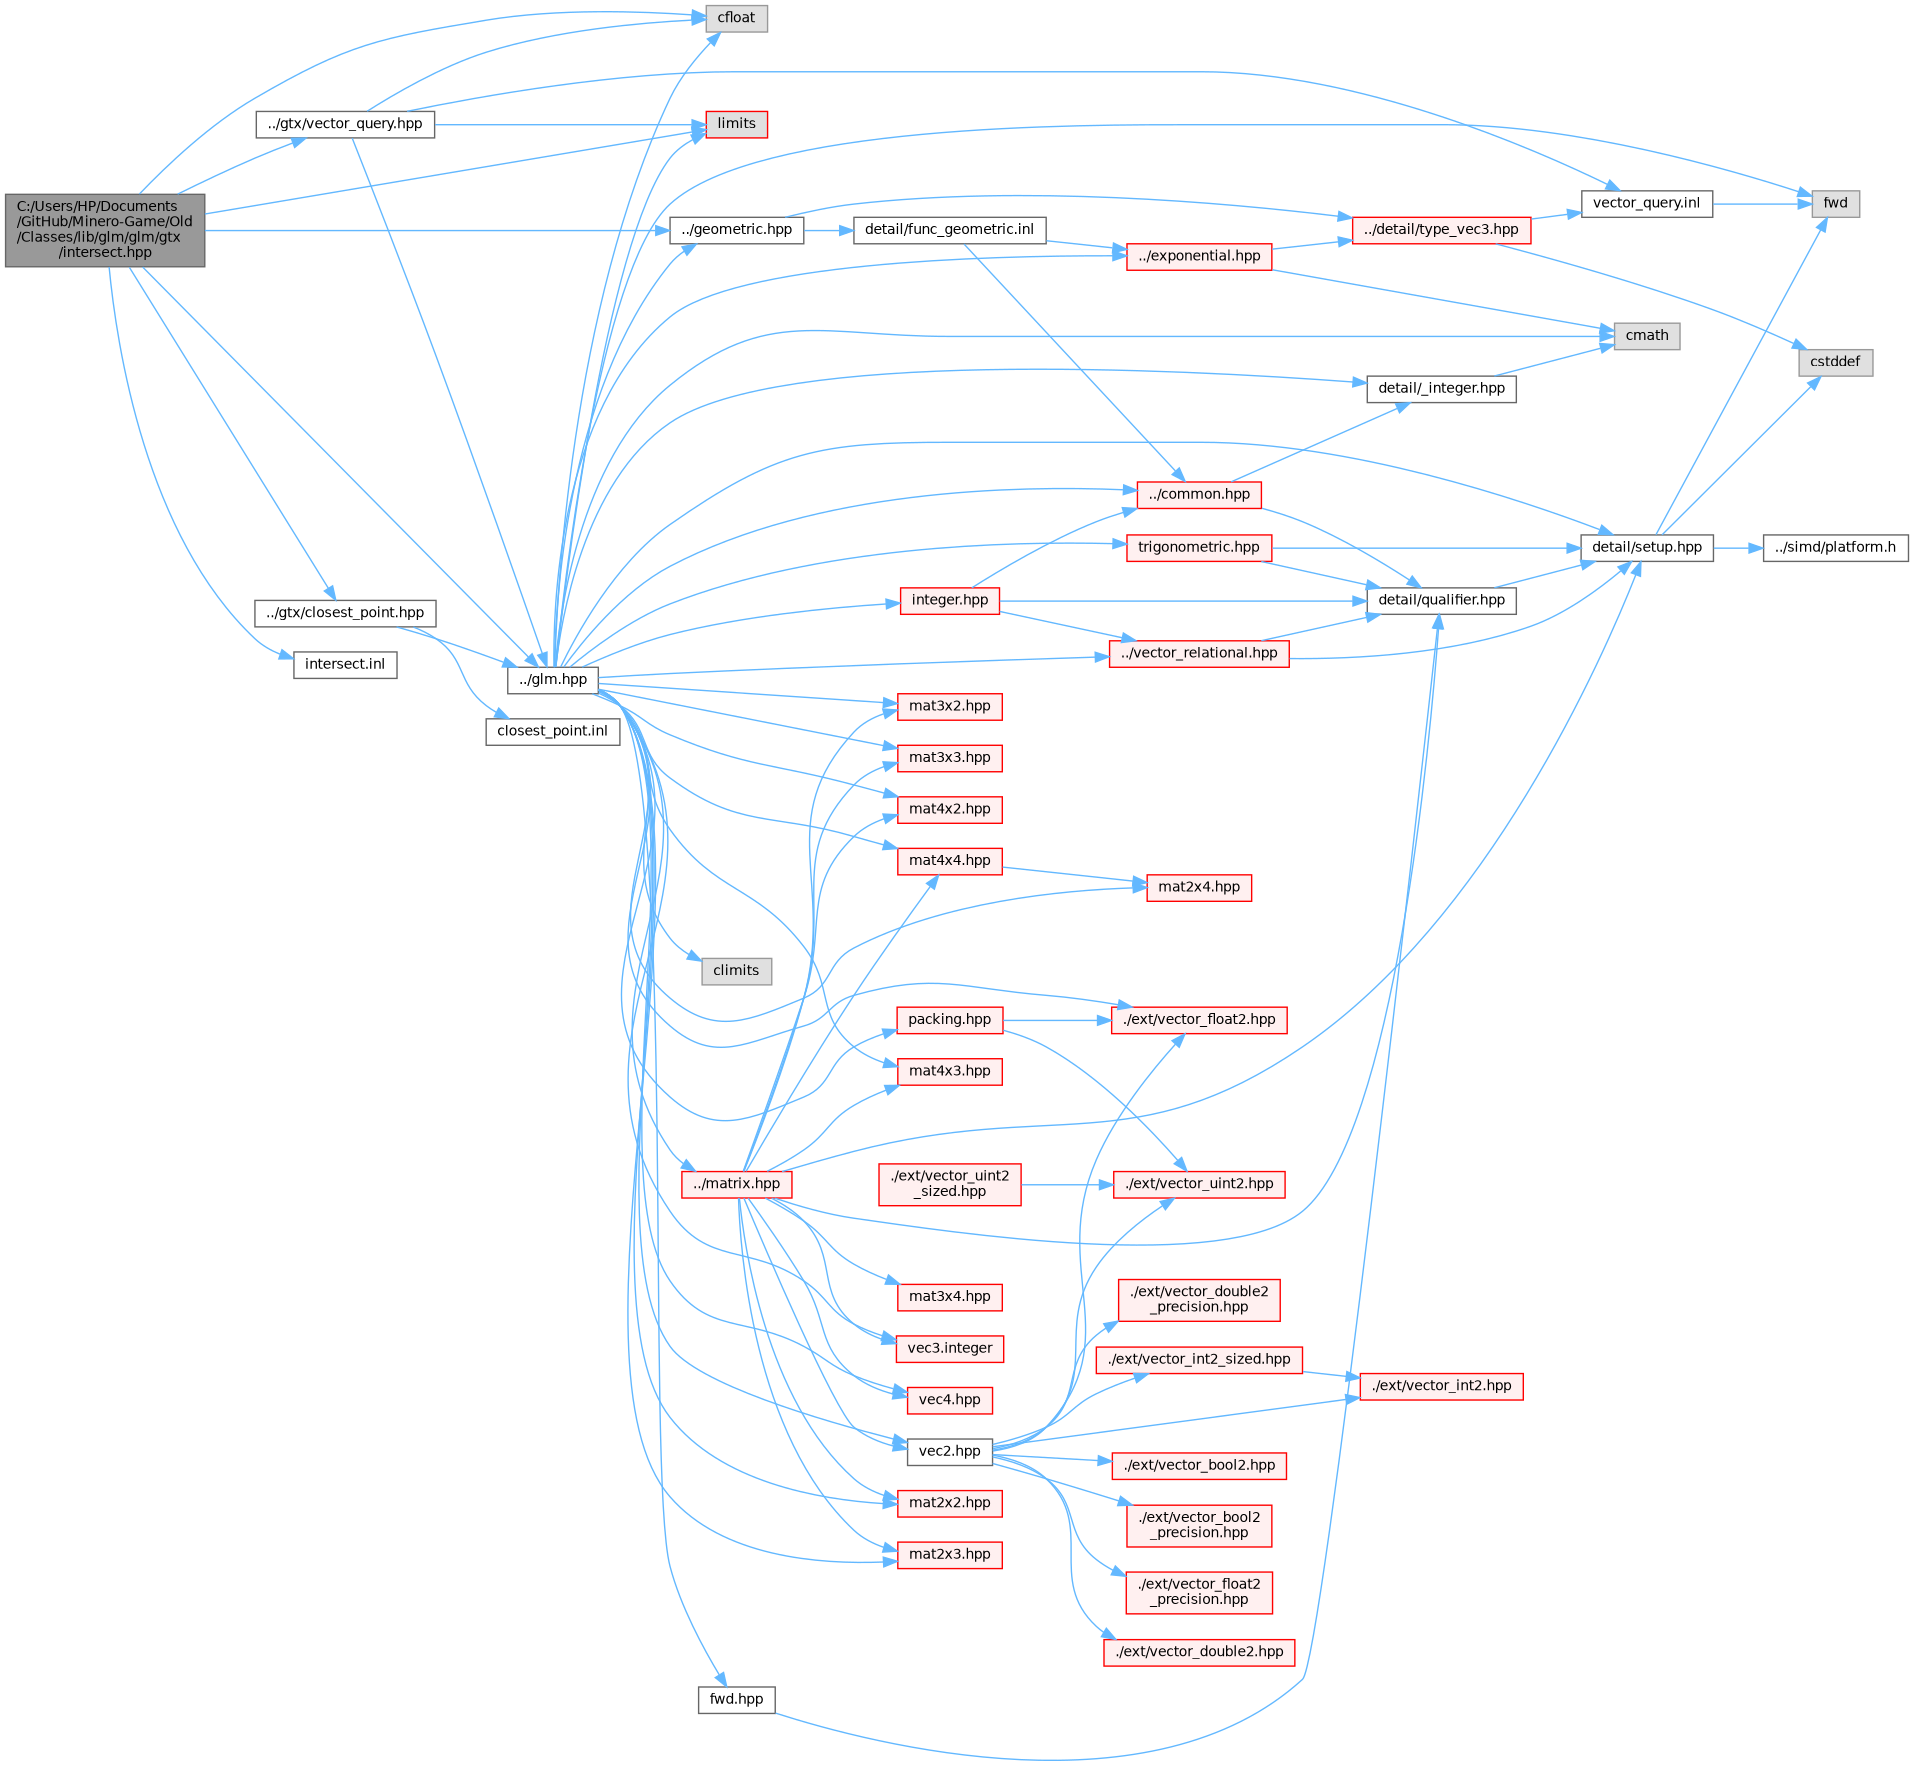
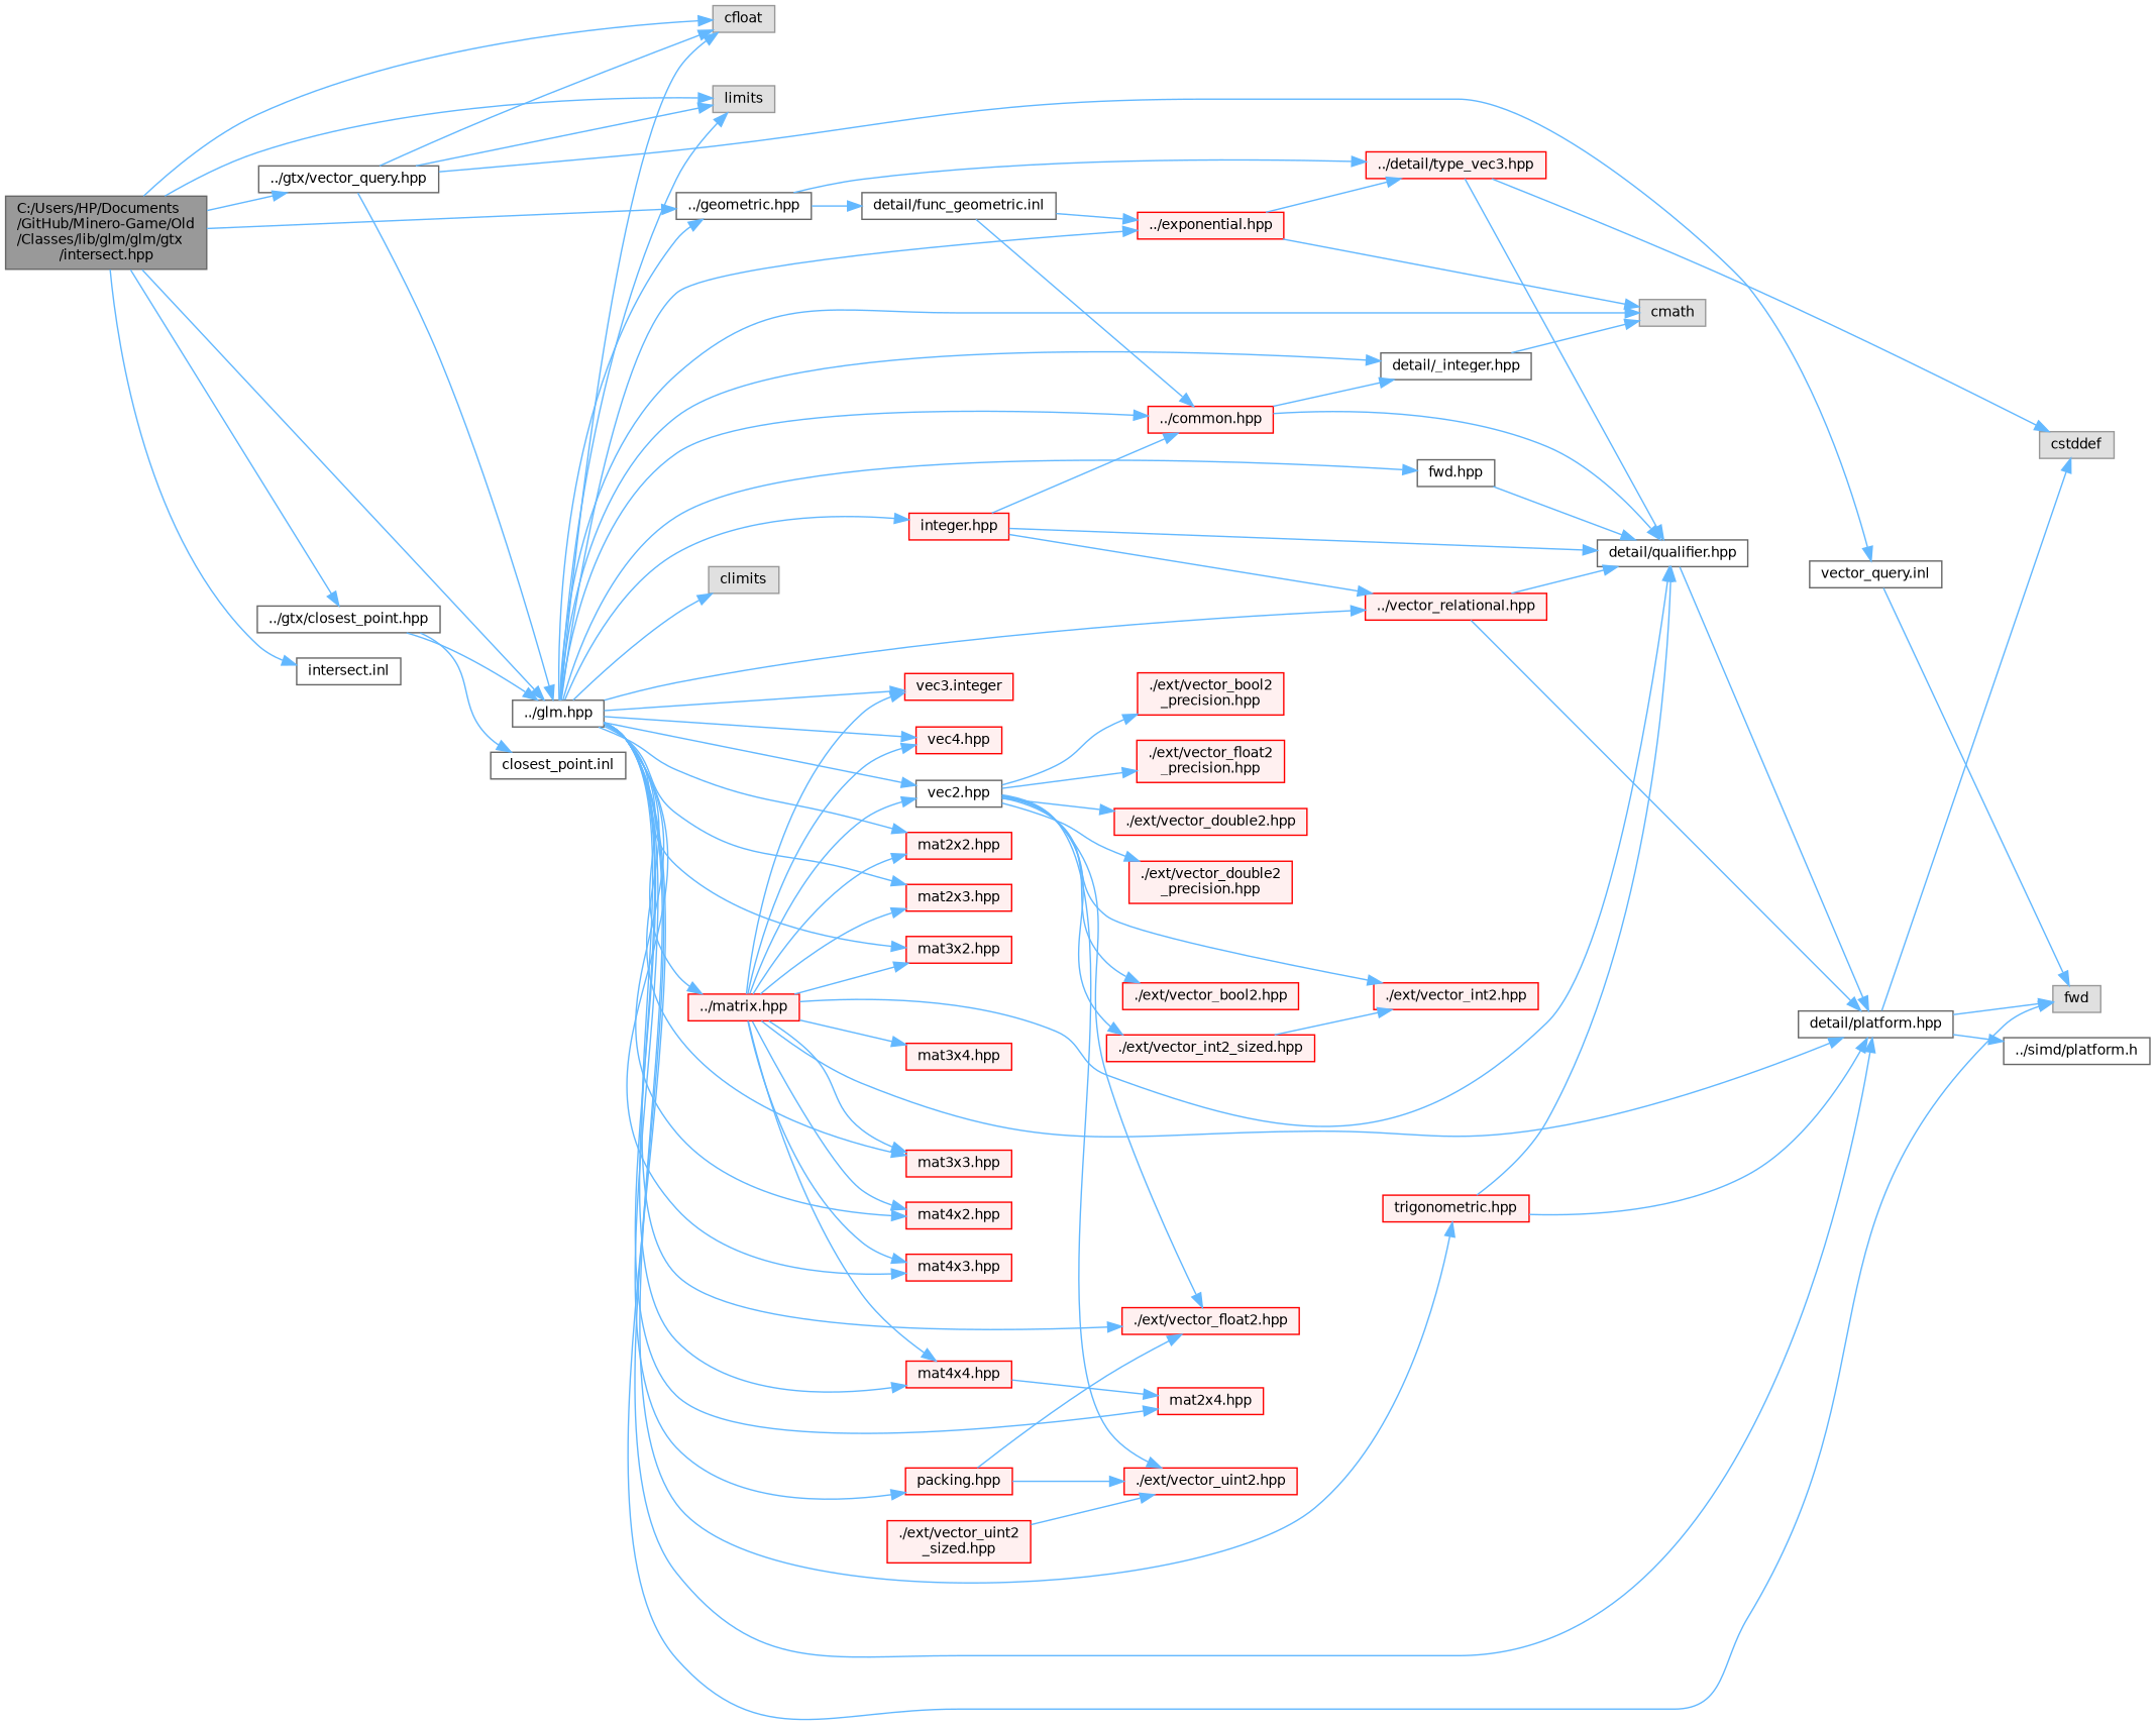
  digraph {
    rankdir=LR
    node [color=red fillcolor="#FFF0F0" fontname=Helvetica fontsize=10 shape=box style=filled]
    edge [color=steelblue1 fontname=Helvetica fontsize=10 labelfontname=Helvetica labelfontsize=10 style=solid]
    n1 [color=gray40 fillcolor=grey60 fontcolor=black height=0.2 label="C:/Users/HP/Documents\l/GitHub/Minero-Game/Old\l/Classes/lib/glm/glm/gtx\l/intersect.hpp" width=0.4]
    n2 [color=grey60 fillcolor="#E0E0E0" height=0.2 label=cfloat width=0.4]
-   n3 [fillcolor="#E0E0E0" height=0.2 label=limits width=0.4]
+   n3 [color=grey60 fillcolor="#E0E0E0" height=0.2 label=limits width=0.4]
    n4 [color=grey40 fillcolor=white height=0.2 label="../glm.hpp" width=0.4]
    n5 [color=grey40 fillcolor=white height=0.2 label="../geometric.hpp" width=0.4]
    n6 [color=grey40 fillcolor=white height=0.2 label="../gtx/closest_point.hpp" width=0.4]
    n7 [color=grey40 fillcolor=white height=0.2 label="../gtx/vector_query.hpp" width=0.4]
    n8 [color=grey40 fillcolor=white height=0.2 label="intersect.inl" width=0.4]
    n9 [color=grey40 fillcolor=white height=0.2 label="detail/_integer.hpp" width=0.4]
    n10 [color=grey60 fillcolor="#E0E0E0" height=0.2 label=cmath width=0.4]
-   n11 [color=grey40 fillcolor=white height=0.2 label="detail/setup.hpp" width=0.4]
+   n11 [color=grey40 fillcolor=white height=0.2 label="detail/platform.hpp" width=0.4]
    n12 [color=grey60 fillcolor="#E0E0E0" height=0.2 label=fwd width=0.4]
    n13 [color=grey60 fillcolor="#E0E0E0" height=0.2 label=climits width=0.4]
    n14 [color=grey40 fillcolor=white height=0.2 label="fwd.hpp" width=0.4]
    n15 [color=grey40 fillcolor=white height=0.2 label="vec2.hpp" width=0.4]
    n16 [height=0.2 label="vec3.integer" width=0.4]
    n17 [height=0.2 label="vec4.hpp" width=0.4]
    n18 [height=0.2 label="mat2x2.hpp" width=0.4]
    n19 [height=0.2 label="mat2x3.hpp" width=0.4]
    n20 [height=0.2 label="mat2x4.hpp" width=0.4]
    n21 [height=0.2 label="mat3x2.hpp" width=0.4]
    n22 [height=0.2 label="mat3x3.hpp" width=0.4]
    n23 [height=0.2 label="mat4x2.hpp" width=0.4]
    n24 [height=0.2 label="mat4x3.hpp" width=0.4]
    n25 [height=0.2 label="mat4x4.hpp" width=0.4]
    n26 [height=0.2 label="trigonometric.hpp" width=0.4]
    n27 [height=0.2 label="../exponential.hpp" width=0.4]
    n28 [height=0.2 label="../common.hpp" width=0.4]
    n29 [height=0.2 label="packing.hpp" width=0.4]
    n30 [height=0.2 label="../matrix.hpp" width=0.4]
    n31 [height=0.2 label="../vector_relational.hpp" width=0.4]
    n32 [height=0.2 label="integer.hpp" width=0.4]
    n33 [height=0.2 label="./ext/vector_float2.hpp" width=0.4]
    n34 [height=0.2 label="../detail/type_vec3.hpp" width=0.4]
    n35 [color=grey40 fillcolor=white height=0.2 label="detail/func_geometric.inl" width=0.4]
    n36 [color=grey40 fillcolor=white height=0.2 label="closest_point.inl" width=0.4]
    n37 [color=grey40 fillcolor=white height=0.2 label="vector_query.inl" width=0.4]
    n38 [color=grey60 fillcolor="#E0E0E0" height=0.2 label=cstddef width=0.4]
    n39 [color=grey40 fillcolor=white height=0.2 label="../simd/platform.h" width=0.4]
    n40 [color=grey40 fillcolor=white height=0.2 label="detail/qualifier.hpp" width=0.4]
    n41 [height=0.2 label="./ext/vector_bool2.hpp" width=0.4]
    n42 [height=0.2 label="./ext/vector_bool2\l_precision.hpp" width=0.4]
    n43 [height=0.2 label="./ext/vector_float2\l_precision.hpp" width=0.4]
    n44 [height=0.2 label="./ext/vector_double2.hpp" width=0.4]
    n45 [height=0.2 label="./ext/vector_double2\l_precision.hpp" width=0.4]
    n46 [height=0.2 label="./ext/vector_int2.hpp" width=0.4]
    n47 [height=0.2 label="./ext/vector_int2_sized.hpp" width=0.4]
    n48 [height=0.2 label="./ext/vector_uint2.hpp" width=0.4]
    n49 [height=0.2 label="mat3x4.hpp" width=0.4]
    n50 [height=0.2 label="./ext/vector_uint2\l_sized.hpp" width=0.4]
    n1 -> n2
    n1 -> n3
    n1 -> n4
    n1 -> n5
    n1 -> n6
    n1 -> n7
    n1 -> n8
    n4 -> n2
    n4 -> n3
    n4 -> n5
    n4 -> n9
    n4 -> n10
    n4 -> n11
    n4 -> n12
    n4 -> n13
    n4 -> n14
    n4 -> n15
    n4 -> n16
    n4 -> n17
    n4 -> n18
    n4 -> n19
    n4 -> n20
    n4 -> n21
    n4 -> n22
    n4 -> n23
    n4 -> n24
    n4 -> n25
    n4 -> n26
    n4 -> n27
    n4 -> n28
    n4 -> n29
    n4 -> n30
    n4 -> n31
    n4 -> n32
    n4 -> n33
    n5 -> n34
    n5 -> n35
    n6 -> n4
    n6 -> n36
    n7 -> n2
    n7 -> n3
    n7 -> n4
    n7 -> n37
    n9 -> n10
    n11 -> n12
    n11 -> n38
    n11 -> n39
    n14 -> n40
    n15 -> n33
    n15 -> n41
    n15 -> n42
    n15 -> n43
    n15 -> n44
    n15 -> n45
    n15 -> n46
    n15 -> n47
    n15 -> n48
    n25 -> n20
    n26 -> n11
    n26 -> n40
    n27 -> n10
    n27 -> n34
    n28 -> n9
    n28 -> n40
    n29 -> n33
    n29 -> n48
    n30 -> n11
    n30 -> n15
    n30 -> n16
    n30 -> n17
    n30 -> n18
    n30 -> n19
    n30 -> n21
    n30 -> n22
    n30 -> n23
    n30 -> n24
    n30 -> n25
    n30 -> n40
    n30 -> n49
    n31 -> n11
    n31 -> n40
    n32 -> n28
    n32 -> n31
    n32 -> n40
    n34 -> n38
-   n34 -> n37
+   n34 -> n40
    n35 -> n27
    n35 -> n28
    n37 -> n12
    n40 -> n11
    n47 -> n46
    n50 -> n48
  }
